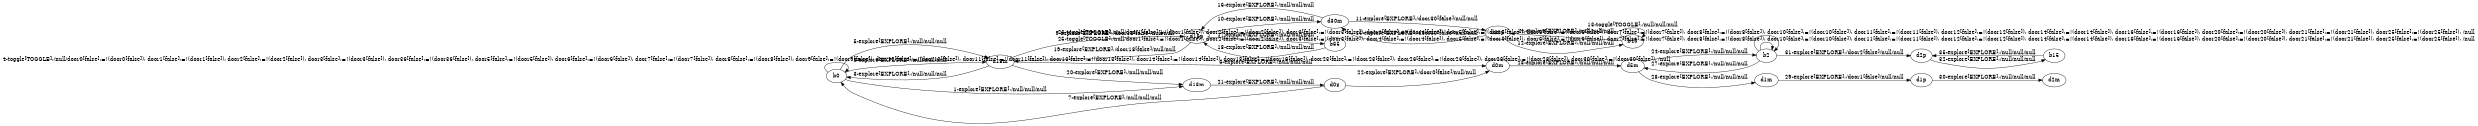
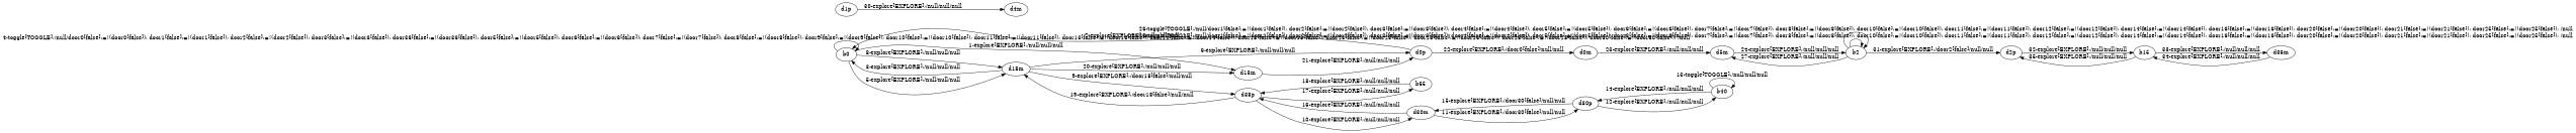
  digraph {
    rankdir=LR
    b0
    d13m
    d18m
    d0p
-   d18p
+   d18p [label=d38p]
    d0m
    d30m
    b65
    d5m
    d30p
    n11 [label=b40]
    b2
-   d1m
    d2p
    d1p
-   d2m
+   d2m [label=d4m]
    b15
+   d36m
    b0 -> b0 [label="4-toggle[TOGGLE];/null/door0[false]:=!(door0[false]); door1[false]:=!(door1[false]); door2[false]:=!(door2[false]); door3[false]:=!(door3[false]); door36[false]:=!(door36[false]); door5[false]:=!(door5[false]); door6[false]:=!(door6[false]); door7[false]:=!(door7[false]); door8[false]:=!(door8[false]); door9[false]:=!(door9[false]); door10[false]:=!(door10[false]); door11[false]:=!(door11[false]); door13[false]:=!(door13[false]); door14[false]:=!(door14[false]); door18[false]:=!(door18[false]); door23[false]:=!(door23[false]); door26[false]:=!(door26[false]); door28[false]:=!(door28[false]); door30[false]:=!(door30[false]); /null"]
    b0 -> d13m [label="1-explore[EXPLORE];/null/null/null"]
    b0 -> d18m [label="5-explore[EXPLORE];/null/null/null"]
    b0 -> d18m [label="8-explore[EXPLORE];/null/null/null"]
    d13m -> d0p [label="21-explore[EXPLORE];/null/null/null"]
    d18m -> b0 [label="3-explore[EXPLORE];/null/null/null"]
    d18m -> d13m [label="20-explore[EXPLORE];/null/null/null"]
-   d18m -> d0m [label="6-explore[EXPLORE];/null/null/null"]
+   d18m -> d0p [label="6-explore[EXPLORE];/null/null/null"]
    d18m -> d18p [label="9-explore[EXPLORE];/door18[false]/null/null"]
    d0p -> b0 [label="7-explore[EXPLORE];/null/null/null"]
    d0p -> d0m [label="22-explore[EXPLORE];/door0[false]/null/null"]
    d18p -> d18m [label="19-explore[EXPLORE];/door18[false]/null/null"]
    d18p -> d30m [label="10-explore[EXPLORE];/null/null/null"]
    d18p -> b65 [label="17-explore[EXPLORE];/null/null/null"]
    d0m -> d5m [label="23-explore[EXPLORE];/null/null/null"]
    d30m -> d18p [label="16-explore[EXPLORE];/null/null/null"]
    d30m -> d30p [label="11-explore[EXPLORE];/door30[false]/null/null"]
    b65 -> d18p [label="18-explore[EXPLORE];/null/null/null"]
    d5m -> b2 [label="24-explore[EXPLORE];/null/null/null"]
-   d5m -> d1m [label="28-explore[EXPLORE];/null/null/null"]
    d30p -> d30m [label="15-explore[EXPLORE];/door30[false]/null/null"]
    d30p -> n11 [label="12-explore[EXPLORE];/null/null/null"]
    n11 -> d30p [label="14-explore[EXPLORE];/null/null/null"]
    n11 -> n11 [label="13-toggle[TOGGLE];/null/null/null"]
    b2 -> d5m [label="27-explore[EXPLORE];/null/null/null"]
    b2 -> b2 [label="25-toggle[TOGGLE];/null/door1[false]:=!(door1[false]); door2[false]:=!(door2[false]); door3[false]:=!(door3[false]); door4[false]:=!(door4[false]); door5[false]:=!(door5[false]); door6[false]:=!(door6[false]); door7[false]:=!(door7[false]); door8[false]:=!(door8[false]); door10[false]:=!(door10[false]); door11[false]:=!(door11[false]); door12[false]:=!(door12[false]); door14[false]:=!(door14[false]); door16[false]:=!(door16[false]); door20[false]:=!(door20[false]); door21[false]:=!(door21[false]); door25[false]:=!(door25[false]); /null"]
    b2 -> b2 [label="26-toggle[TOGGLE];/null/door1[false]:=!(door1[false]); door2[false]:=!(door2[false]); door3[false]:=!(door3[false]); door4[false]:=!(door4[false]); door5[false]:=!(door5[false]); door6[false]:=!(door6[false]); door7[false]:=!(door7[false]); door8[false]:=!(door8[false]); door10[false]:=!(door10[false]); door11[false]:=!(door11[false]); door12[false]:=!(door12[false]); door14[false]:=!(door14[false]); door16[false]:=!(door16[false]); door20[false]:=!(door20[false]); door21[false]:=!(door21[false]); door25[false]:=!(door25[false]); /null"]
    b2 -> d2p [label="31-explore[EXPLORE];/door2[false]/null/null"]
-   d1m -> d1p [label="29-explore[EXPLORE];/door1[false]/null/null"]
    d2p -> b15 [label="32-explore[EXPLORE];/null/null/null"]
    d1p -> d2m [label="30-explore[EXPLORE];/null/null/null"]
    b15 -> d2p [label="35-explore[EXPLORE];/null/null/null"]
+   b15 -> d36m [label="33-explore[EXPLORE];/null/null/null"]
+   d36m -> b15 [label="34-explore[EXPLORE];/null/null/null"]
  }
